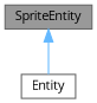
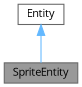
  digraph {
    fontname="Open Sans"
    node [color=gray40 fontname="Open Sans" fontsize=10 shape=box style=filled]
    n1 [fillcolor=grey60 fontcolor=black height=0.2 label=SpriteEntity width=0.4]
    n2 [fillcolor=white height=0.2 label=Entity width=0.4]
-   n1 -> n2 [color=steelblue1 dir=back fontname="Open Sans" fontsize=10 labelfontname=Helvetica labelfontsize=10 style=solid]
+   n2 -> n1 [color=steelblue1 dir=back fontname="Open Sans" fontsize=10 labelfontname=Helvetica labelfontsize=10 style=solid]
  }
